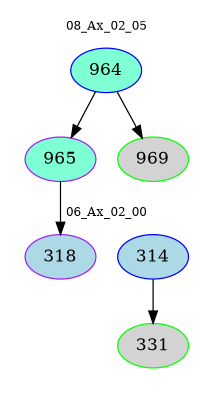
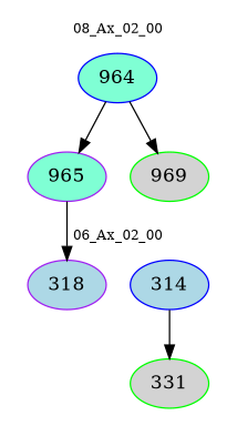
  digraph {
    node [color=blue fillcolor=lightblue style=filled]
    edge [color=black]
    n1 [label=314]
    n2 [color=green fillcolor=lightgrey label=331]
    n3 [color=purple label=318]
    n4 [fillcolor=aquamarine label=964]
    n5 [color=purple fillcolor=aquamarine label=965]
    n6 [color=green fillcolor=lightgrey label=969]
    subgraph cluster_1 {
      color=white
      fontsize=10
      label="06_Ax_02_00"
      n1
      n2
      n3
    }
    subgraph cluster_2 {
      color=white
      fontsize=10
-     label="08_Ax_02_05"
+     label="08_Ax_02_00"
      n4
      n5
      n6
    }
    n1 -> n2
    n4 -> n5
    n4 -> n6
    n5 -> n3
  }
